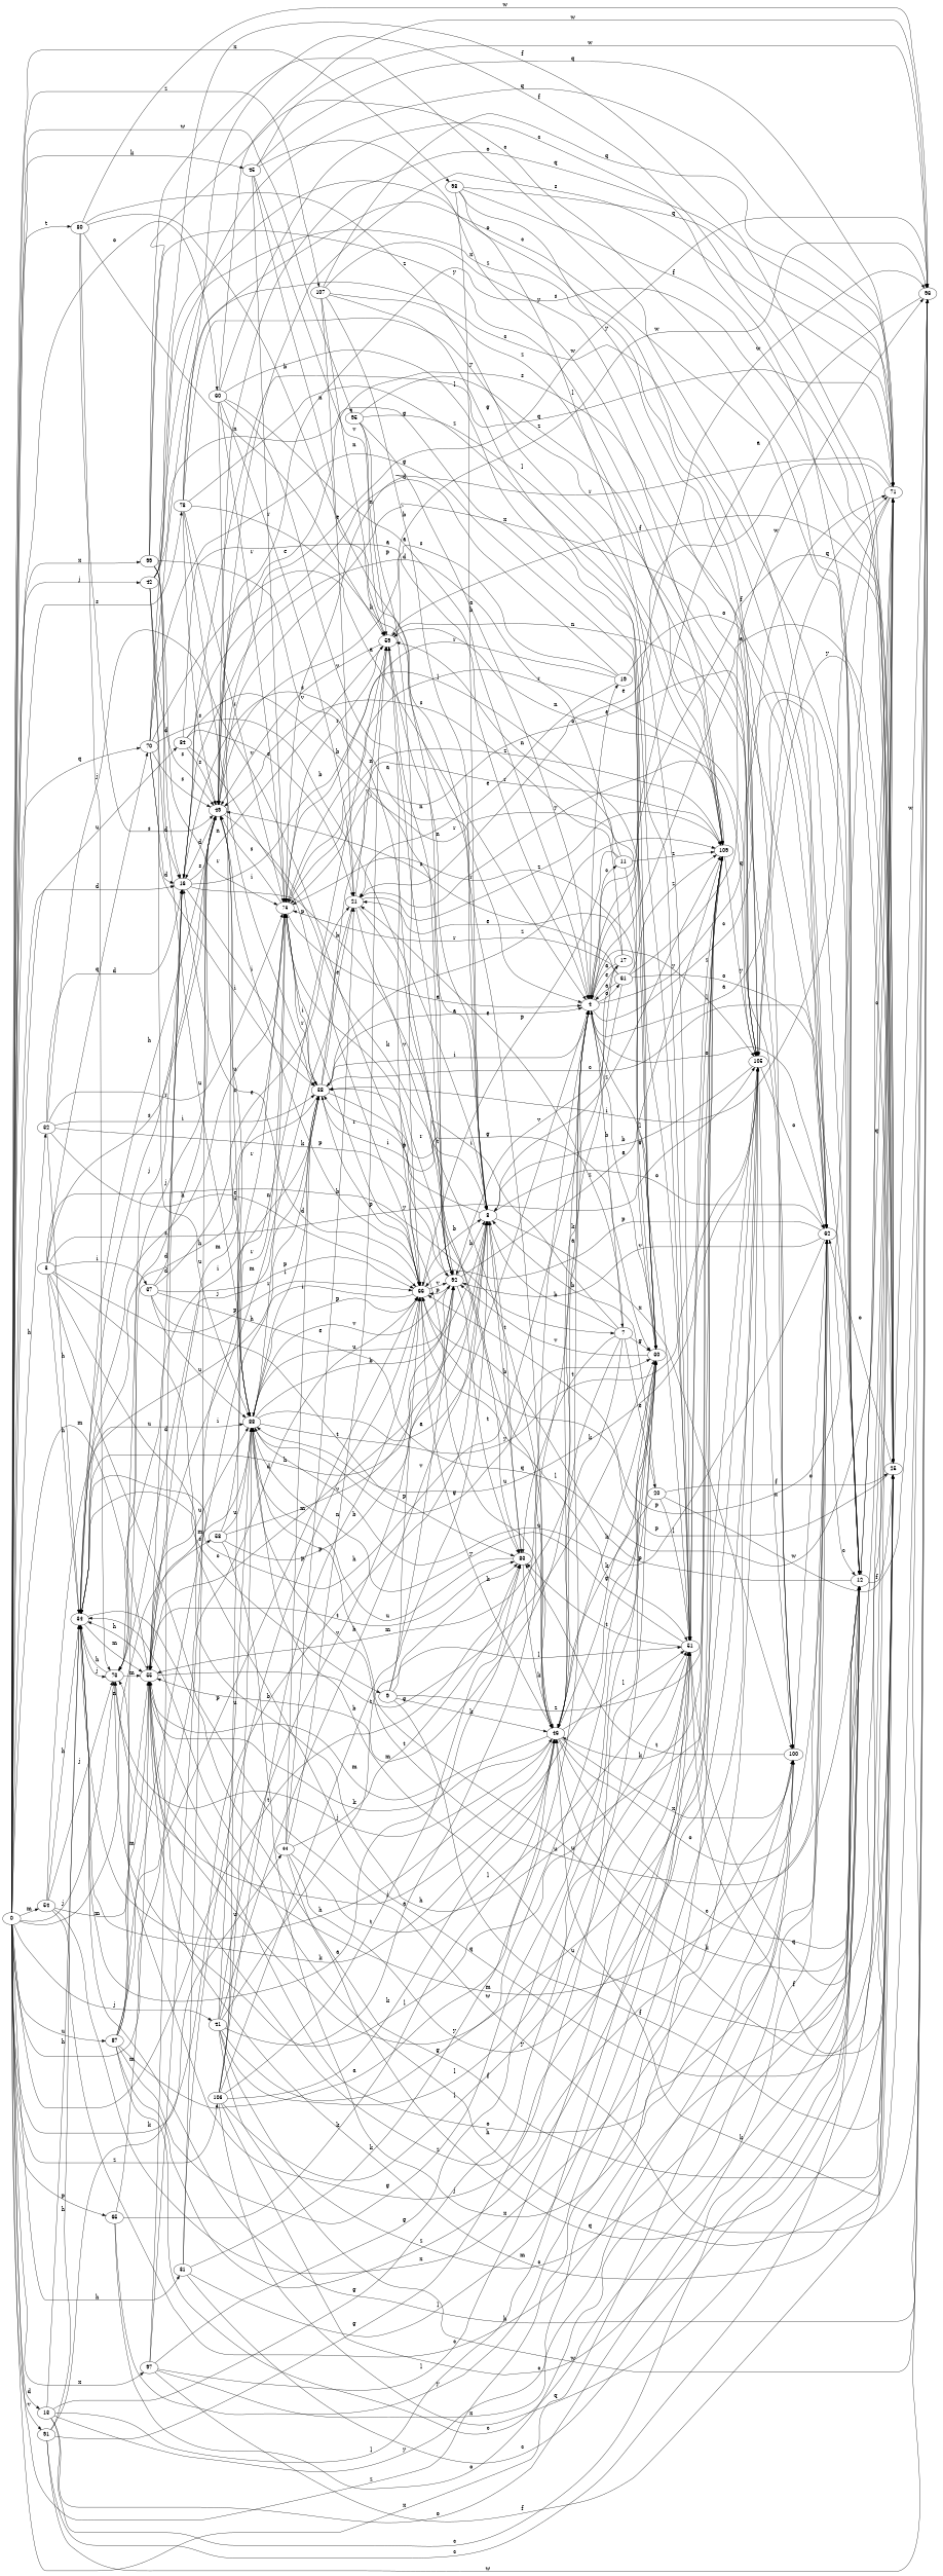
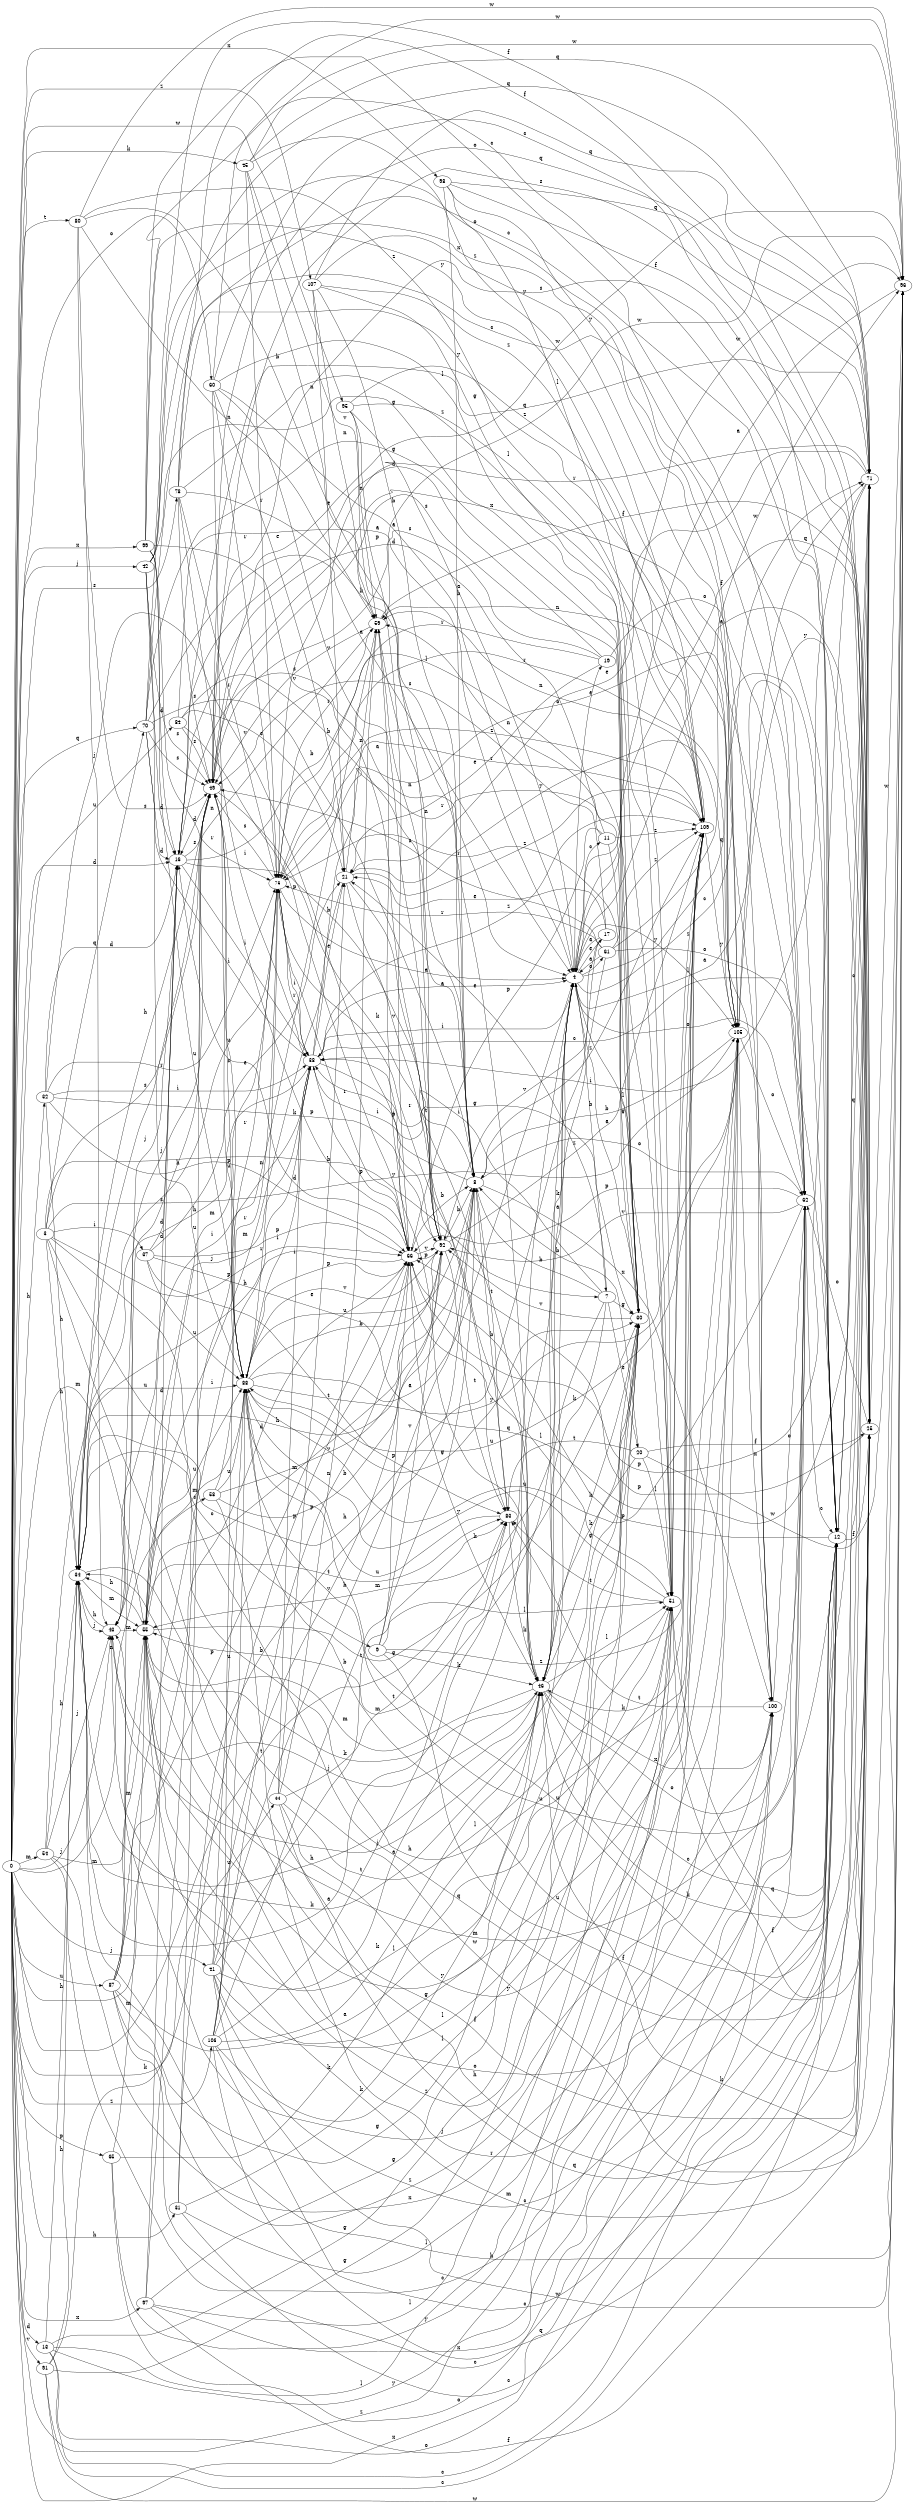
  strict digraph {
    rankdir=LR
    0
    13
    16
    31
    32
    41
    42
-   43 [label=73]
+   43
    44
    45
    54
    55
    58
    60
    65
    66
    70
    78
    80
    83
    84
    87
    91
    95
    97
    98
    99
    100
    106
    107
    109
    34
    105
    12
    51
    62
    30
    71
    4
    38
    8
    n42 [label=49]
    46
    92
    75
    96
    88
    25
    59
    21
    3
    7
    9
    37
    20
    11
    17
    19
    61
    0 -> 13 [label=d]
    0 -> 16 [label=d]
    0 -> 31 [label=h]
    0 -> 32 [label=h]
    0 -> 41 [label=j]
    0 -> 42 [label=j]
    0 -> 43 [label=j]
    0 -> 44 [label=k]
    0 -> 45 [label=k]
    0 -> 54 [label=m]
    0 -> 55 [label=m]
    0 -> 58 [label=n]
    0 -> 60 [label=o]
    0 -> 65 [label=p]
    0 -> 66 [label=p]
    0 -> 70 [label=q]
    0 -> 78 [label=s]
    0 -> 80 [label=t]
    0 -> 83 [label=t]
    0 -> 84 [label=u]
    0 -> 87 [label=u]
    0 -> 91 [label=v]
    0 -> 95 [label=w]
    0 -> 97 [label=x]
    0 -> 98 [label=x]
    0 -> 99 [label=x]
    0 -> 100 [label=x]
    0 -> 106 [label=z]
    0 -> 107 [label=z]
    0 -> 109 [label=z]
    13 -> 34 [label=h]
    13 -> 105 [label=y]
    13 -> 12 [label=c]
    13 -> 51 [label=l]
    13 -> 62 [label=o]
    13 -> 30 [label=g]
    16 -> 43 [label=j]
    16 -> 51 [label=l]
    16 -> 71 [label=q]
    16 -> 4 [label=a]
    16 -> 38 [label=i]
    16 -> 8 [label=b]
    16 -> n42 [label=s]
    31 -> 66 [label=p]
    31 -> 12 [label=c]
    31 -> 51 [label=l]
    31 -> n42 [label=s]
    31 -> 46 [label=k]
    32 -> 16 [label=d]
-   32 -> 66 [label=e]
+   32 -> 66 [label=p]
    32 -> 34 [label=h]
    32 -> 38 [label=i]
    32 -> 46 [label=k]
    32 -> 92 [label=v]
    32 -> 75 [label=r]
    41 -> 83 [label=t]
    41 -> 12 [label=c]
    41 -> 51 [label=l]
    41 -> 30 [label=g]
    41 -> 4 [label=a]
    41 -> 8 [label=b]
    41 -> 92 [label=v]
    41 -> 96 [label=w]
    41 -> 88 [label=u]
    42 -> 16 [label=d]
    42 -> 100 [label=x]
    42 -> 62 [label=o]
    42 -> 30 [label=g]
    42 -> n42 [label=s]
    42 -> 88 [label=u]
    42 -> 25 [label=f]
    43 -> 55 [label=m]
    43 -> 34 [label=h]
    43 -> 51 [label=l]
    43 -> 38 [label=i]
    44 -> 83 [label=t]
    44 -> 105 [label=y]
    44 -> 51 [label=l]
    44 -> 71 [label=q]
    44 -> 38 [label=i]
    44 -> 59 [label=n]
    44 -> 21 [label=e]
    45 -> 109 [label=z]
    45 -> 71 [label=q]
    45 -> 92 [label=v]
    45 -> 75 [label=r]
    45 -> 96 [label=w]
    45 -> 59 [label=n]
    54 -> 43 [label=j]
    54 -> 55 [label=m]
    54 -> 100 [label=x]
    54 -> 34 [label=h]
    54 -> 12 [label=c]
    54 -> 88 [label=u]
    55 -> 16 [label=d]
    55 -> 83 [label=t]
    55 -> 109 [label=z]
    55 -> 34 [label=h]
    55 -> 105 [label=y]
    55 -> 62 [label=o]
    55 -> 30 [label=g]
    55 -> 46 [label=k]
    55 -> 88 [label=u]
-   58 -> 100 [label=x]
+   58 -> 100 [label=r]
    58 -> 8 [label=b]
    58 -> 92 [label=v]
    58 -> 75 [label=r]
    58 -> 88 [label=u]
    60 -> 12 [label=c]
    60 -> 51 [label=l]
    60 -> 4 [label=a]
    60 -> 92 [label=v]
    60 -> 75 [label=r]
    60 -> 96 [label=w]
    60 -> 88 [label=u]
    60 -> 21 [label=e]
    65 -> 55 [label=m]
    65 -> 105 [label=y]
    65 -> 62 [label=o]
    65 -> 46 [label=k]
    66 -> 16 [label=d]
    66 -> 34 [label=h]
    66 -> 51 [label=l]
    66 -> 8 [label=b]
    66 -> 46 [label=k]
    66 -> 92 [label=v]
    66 -> 75 [label=r]
    70 -> 16 [label=d]
    70 -> 12 [label=c]
    70 -> 30 [label=g]
    70 -> 71 [label=q]
    70 -> 4 [label=a]
    70 -> 38 [label=i]
    70 -> 8 [label=b]
    70 -> n42 [label=s]
    78 -> 109 [label=z]
    78 -> 105 [label=y]
    78 -> 12 [label=c]
    78 -> 38 [label=i]
    78 -> n42 [label=s]
    78 -> 46 [label=k]
    78 -> 75 [label=r]
    78 -> 25 [label=f]
    80 -> 43 [label=j]
    80 -> 109 [label=z]
    80 -> 8 [label=b]
    80 -> n42 [label=s]
    80 -> 96 [label=w]
    80 -> 59 [label=n]
    83 -> 8 [label=b]
    83 -> 46 [label=k]
    83 -> 88 [label=u]
    84 -> 66 [label=p]
    84 -> 4 [label=a]
    84 -> 8 [label=b]
    84 -> n42 [label=s]
    84 -> 21 [label=e]
    87 -> 55 [label=m]
    87 -> 66 [label=d]
    87 -> 109 [label=z]
    87 -> 12 [label=c]
    87 -> 30 [label=g]
    87 -> 4 [label=a]
    87 -> 38 [label=i]
    87 -> n42 [label=s]
    91 -> 34 [label=h]
    91 -> 12 [label=c]
    91 -> 30 [label=g]
    91 -> 8 [label=b]
    91 -> 96 [label=w]
    95 -> 66 [label=p]
    95 -> 109 [label=z]
    95 -> 51 [label=l]
    95 -> 4 [label=a]
    95 -> 59 [label=n]
    97 -> 16 [label=d]
    97 -> 100 [label=x]
    97 -> 51 [label=l]
    97 -> 30 [label=g]
    97 -> 25 [label=f]
    97 -> 59 [label=n]
    98 -> 105 [label=y]
    98 -> 51 [label=l]
    98 -> 71 [label=q]
    98 -> 8 [label=b]
    98 -> 25 [label=f]
    99 -> 16 [label=d]
    99 -> 105 [label=y]
    99 -> 12 [label=c]
    99 -> 62 [label=o]
    99 -> 92 [label=v]
    99 -> 75 [label=r]
    99 -> 88 [label=u]
    100 -> 43 [label=j]
    100 -> 83 [label=t]
    100 -> 62 [label=o]
    100 -> 75 [label=r]
    106 -> 66 [label=p]
    106 -> 83 [label=t]
    106 -> 12 [label=c]
    106 -> 51 [label=l]
    106 -> 71 [label=q]
    106 -> 8 [label=b]
    106 -> 46 [label=k]
    106 -> 75 [label=r]
    106 -> 88 [label=u]
    107 -> 109 [label=z]
    107 -> 105 [label=y]
    107 -> 30 [label=g]
    107 -> 71 [label=q]
    107 -> 8 [label=b]
    107 -> 59 [label=n]
    107 -> 21 [label=e]
    109 -> 105 [label=y]
    109 -> 51 [label=l]
    109 -> 46 [label=k]
    109 -> 75 [label=r]
    109 -> 59 [label=n]
    34 -> 43 [label=j]
    34 -> 55 [label=m]
    34 -> 4 [label=a]
    34 -> n42 [label=s]
    34 -> 46 [label=k]
    34 -> 25 [label=f]
    105 -> 100 [label=x]
    105 -> 34 [label=h]
    105 -> 62 [label=o]
    105 -> 71 [label=q]
    105 -> 8 [label=b]
    105 -> 88 [label=u]
    105 -> 59 [label=n]
    12 -> 66 [label=p]
    12 -> 71 [label=q]
    12 -> 4 [label=a]
    12 -> 46 [label=k]
    12 -> 88 [label=u]
    12 -> 25 [label=f]
    51 -> 83 [label=t]
    51 -> 109 [label=z]
    51 -> 71 [label=q]
    51 -> 88 [label=y]
    51 -> 25 [label=f]
    62 -> 55 [label=m]
    62 -> 66 [label=p]
    62 -> 12 [label=c]
    62 -> 92 [label=v]
    62 -> 88 [label=u]
    30 -> 43 [label=j]
    30 -> 4 [label=a]
-   62 -> n42 [label=s]
+   30 -> n42 [label=s]
    30 -> 46 [label=k]
    30 -> 92 [label=v]
    30 -> 75 [label=r]
    30 -> 59 [label=n]
    71 -> 66 [label=p]
    71 -> 12 [label=c]
    71 -> 38 [label=i]
    71 -> n42 [label=s]
    71 -> 75 [label=r]
    71 -> 88 [label=u]
    71 -> 21 [label=e]
    4 -> 105 [label=y]
    4 -> 12 [label=c]
    4 -> 51 [label=l]
    4 -> 62 [label=o]
    4 -> 71 [label=q]
    4 -> 38 [label=i]
    4 -> 46 [label=k]
    4 -> 96 [label=w]
    4 -> 25 [label=f]
    4 -> 7 [label=b]
    4 -> 11 [label=c]
    4 -> 17 [label=e]
    4 -> 19 [label=e]
    4 -> 61 [label=o]
    38 -> 43 [label=j]
    38 -> 66 [label=p]
    38 -> 109 [label=z]
    38 -> 34 [label=h]
    38 -> 12 [label=c]
    38 -> 62 [label=o]
    38 -> 30 [label=g]
    38 -> 4 [label=a]
    38 -> 75 [label=r]
    38 -> 21 [label=e]
    8 -> 83 [label=t]
    8 -> 100 [label=x]
    8 -> 109 [label=z]
    8 -> 34 [label=h]
    8 -> 62 [label=o]
    8 -> 38 [label=i]
    8 -> 59 [label=n]
    n42 -> 16 [label=d]
    n42 -> 43 [label=j]
    n42 -> 66 [label=p]
    n42 -> 100 [label=x]
    n42 -> 34 [label=h]
    n42 -> 71 [label=q]
    n42 -> 46 [label=k]
    n42 -> 96 [label=w]
    n42 -> 88 [label=u]
    46 -> 43 [label=j]
    46 -> 55 [label=m]
    46 -> 100 [label=x]
    46 -> 34 [label=h]
    46 -> 12 [label=c]
    46 -> 51 [label=l]
    46 -> 62 [label=o]
    46 -> 30 [label=g]
    46 -> 4 [label=a]
    46 -> 75 [label=r]
    92 -> 55 [label=m]
    92 -> 66 [label=p]
    92 -> 83 [label=t]
    92 -> 109 [label=z]
    92 -> 38 [label=i]
    92 -> 8 [label=b]
    92 -> 88 [label=u]
    92 -> 59 [label=n]
    75 -> 55 [label=m]
    75 -> 109 [label=z]
    75 -> 34 [label=h]
    75 -> 4 [label=a]
    75 -> 38 [label=i]
    75 -> n42 [label=s]
    96 -> 34 [label=h]
    96 -> 4 [label=a]
    96 -> 46 [label=k]
    88 -> 55 [label=m]
    88 -> 66 [label=p]
    88 -> 105 [label=y]
    88 -> 30 [label=g]
    88 -> 4 [label=a]
    88 -> 38 [label=i]
    88 -> 8 [label=b]
    88 -> n42 [label=s]
    88 -> 92 [label=v]
    88 -> 75 [label=r]
    25 -> 55 [label=m]
    25 -> 66 [label=p]
    25 -> 34 [label=h]
    25 -> 105 [label=y]
    25 -> 62 [label=o]
    25 -> 4 [label=a]
    25 -> n42 [label=s]
    25 -> 96 [label=w]
    25 -> 88 [label=u]
    59 -> 66 [label=p]
    59 -> n42 [label=s]
    59 -> 75 [label=r]
    59 -> 96 [label=w]
    59 -> 25 [label=f]
    21 -> 55 [label=m]
    21 -> 83 [label=t]
    21 -> 109 [label=z]
    21 -> 105 [label=y]
    21 -> 92 [label=v]
    21 -> 59 [label=n]
    3 -> 66 [label=p]
    3 -> 70 [label=q]
    3 -> 34 [label=h]
    3 -> 105 [label=y]
    3 -> 71 [label=q]
    3 -> 96 [label=w]
    3 -> 59 [label=n]
    3 -> 7 [label=b]
    3 -> 9 [label=c]
    3 -> 37 [label=i]
    7 -> 55 [label=m]
-   7 -> 83 [label=t]
+   20 -> 83 [label=t]
    7 -> 30 [label=g]
    7 -> 38 [label=i]
    7 -> 8 [label=b]
    7 -> 46 [label=k]
    7 -> 21 [label=e]
    7 -> 20 [label=e]
    9 -> 66 [label=p]
    9 -> 109 [label=z]
    9 -> 51 [label=l]
    9 -> 46 [label=k]
    9 -> 92 [label=v]
    9 -> 25 [label=f]
    37 -> 16 [label=d]
    37 -> 66 [label=p]
    37 -> 83 [label=t]
    37 -> 71 [label=q]
    37 -> 88 [label=u]
    37 -> 21 [label=e]
    20 -> 51 [label=l]
    20 -> 8 [label=b]
    20 -> 46 [label=k]
    20 -> 96 [label=w]
    20 -> 25 [label=f]
    11 -> 16 [label=d]
    11 -> 66 [label=p]
    11 -> 109 [label=z]
    11 -> 30 [label=g]
    11 -> 75 [label=r]
    17 -> 34 [label=h]
    17 -> 4 [label=a]
    17 -> n42 [label=s]
    17 -> 92 [label=v]
    17 -> 21 [label=e]
    19 -> 16 [label=d]
    19 -> 62 [label=o]
    19 -> n42 [label=s]
    19 -> 75 [label=r]
    19 -> 21 [label=e]
    61 -> 55 [label=m]
    61 -> 109 [label=z]
    61 -> 62 [label=o]
    61 -> 4 [label=a]
    61 -> n42 [label=s]
    61 -> 75 [label=r]
    61 -> 96 [label=w]
  }
